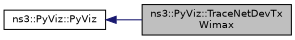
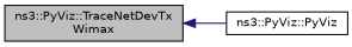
  digraph {
    rankdir=LR
    node [color=black fontname=Helvetica fontsize=10 shape=record style=filled]
    n1 [fillcolor=grey75 fontcolor=black height=0.2 label="ns3::PyViz::TraceNetDevTx\lWimax" width=0.4]
    n2 [fillcolor=white height=0.2 label="ns3::PyViz::PyViz" width=0.4]
-   n2 -> n1 [color=midnightblue dir=back fontname=Helvetica fontsize=10 labelfontname=Helvetica labelfontsize=10 style=solid]
+   n1 -> n2 [color=midnightblue dir=back fontname=Helvetica fontsize=10 labelfontname=Helvetica labelfontsize=10 style=solid]
  }
